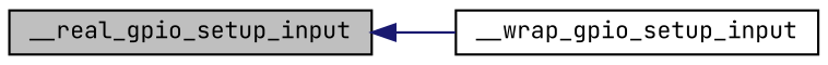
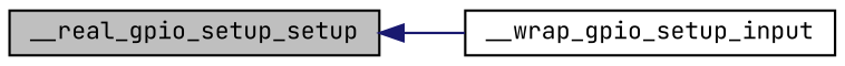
  digraph {
    rankdir=LR
    fontname="JetBrains Mono"
    node [color=black fontname="JetBrains Mono" fontsize=10 shape=record style=filled]
-   n1 [fillcolor=grey75 fontcolor=black height=0.2 label=__real_gpio_setup_input width=0.4]
+   n1 [fillcolor=grey75 fontcolor=black height=0.2 label=__real_gpio_setup_setup width=0.4]
    n2 [fillcolor=white height=0.2 label=__wrap_gpio_setup_input width=0.4]
    n1 -> n2 [color=midnightblue dir=back fontname="JetBrains Mono" fontsize=10 labelfontname=FreeSans labelfontsize=10 style=solid]
  }
